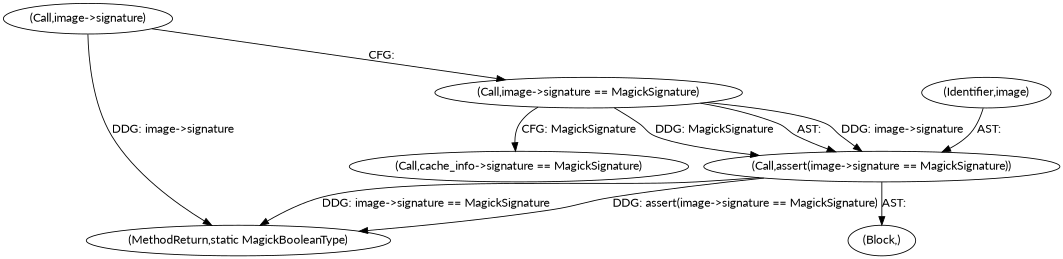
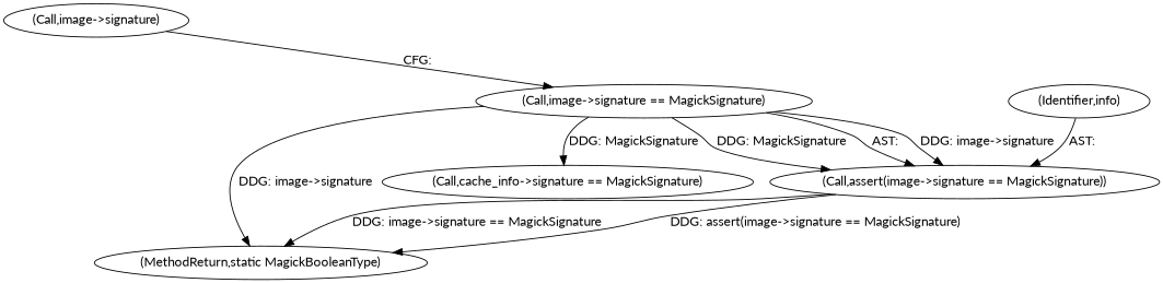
  digraph {
    fontname=Lato
    node [fontname=Lato]
    edge [fontname=Lato]
    n1 [label="(Call,assert(image->signature == MagickSignature))"]
-   n2 [label="(Block,)"]
    n3 [label="(MethodReturn,static MagickBooleanType)"]
    n4 [label="(Call,image->signature == MagickSignature)"]
    n5 [label="(Call,cache_info->signature == MagickSignature)"]
    n6 [label="(Call,image->signature)"]
-   n7 [label="(Identifier,image)"]
-   n1 -> n2 [label="AST: "]
+   n7 [label="(Identifier,info)"]
    n1 -> n3 [label="DDG: image->signature == MagickSignature"]
    n1 -> n3 [label="DDG: assert(image->signature == MagickSignature)"]
    n4 -> n1 [label="AST: "]
    n4 -> n1 [label="DDG: image->signature"]
    n4 -> n1 [label="DDG: MagickSignature"]
-   n6 -> n3 [label="DDG: image->signature"]
-   n4 -> n5 [label="CFG: MagickSignature"]
+   n4 -> n3 [label="DDG: image->signature"]
+   n4 -> n5 [label="DDG: MagickSignature"]
    n6 -> n4 [label="CFG: "]
    n7 -> n1 [label="AST: "]
  }
